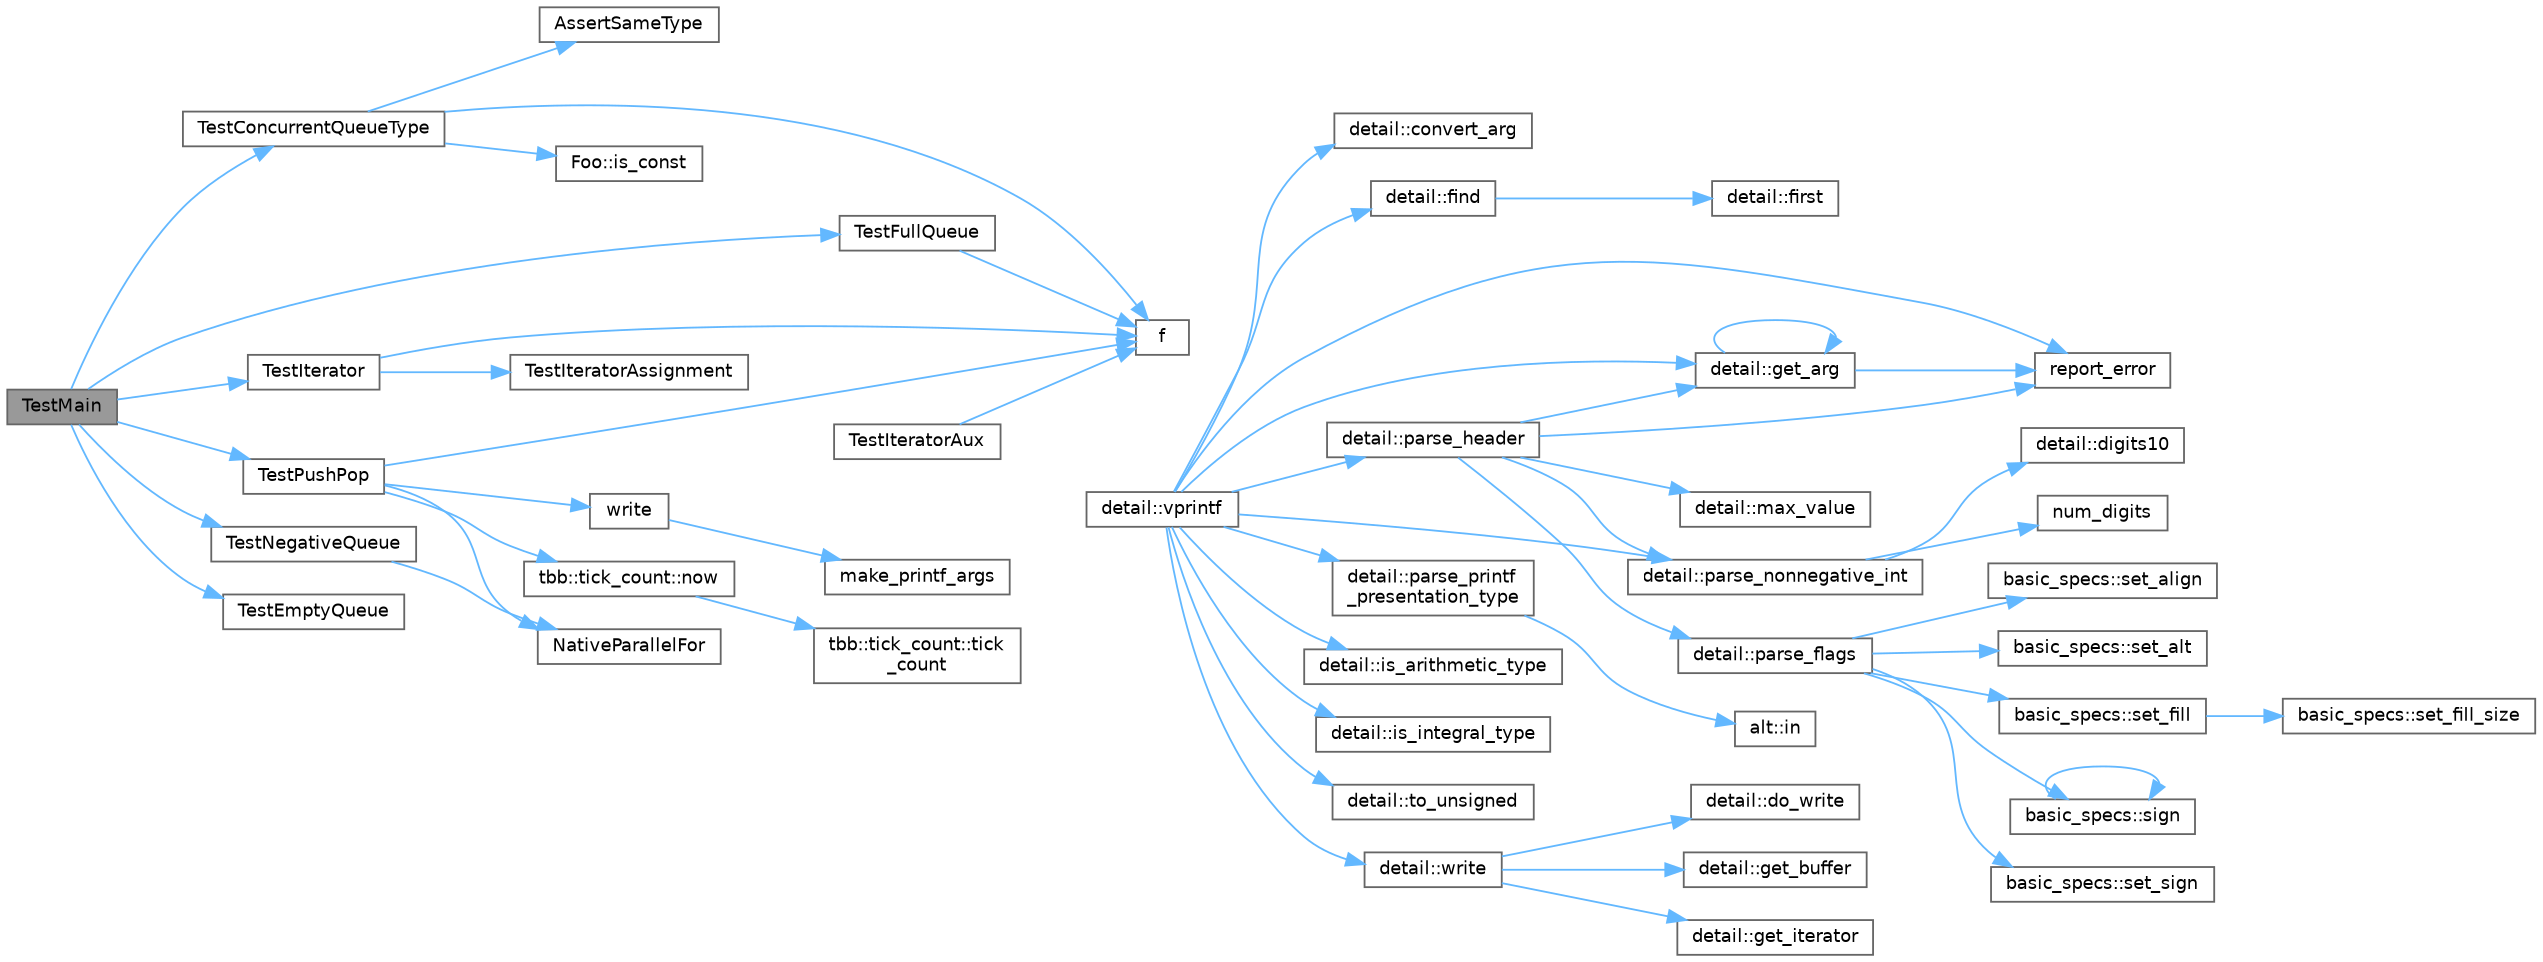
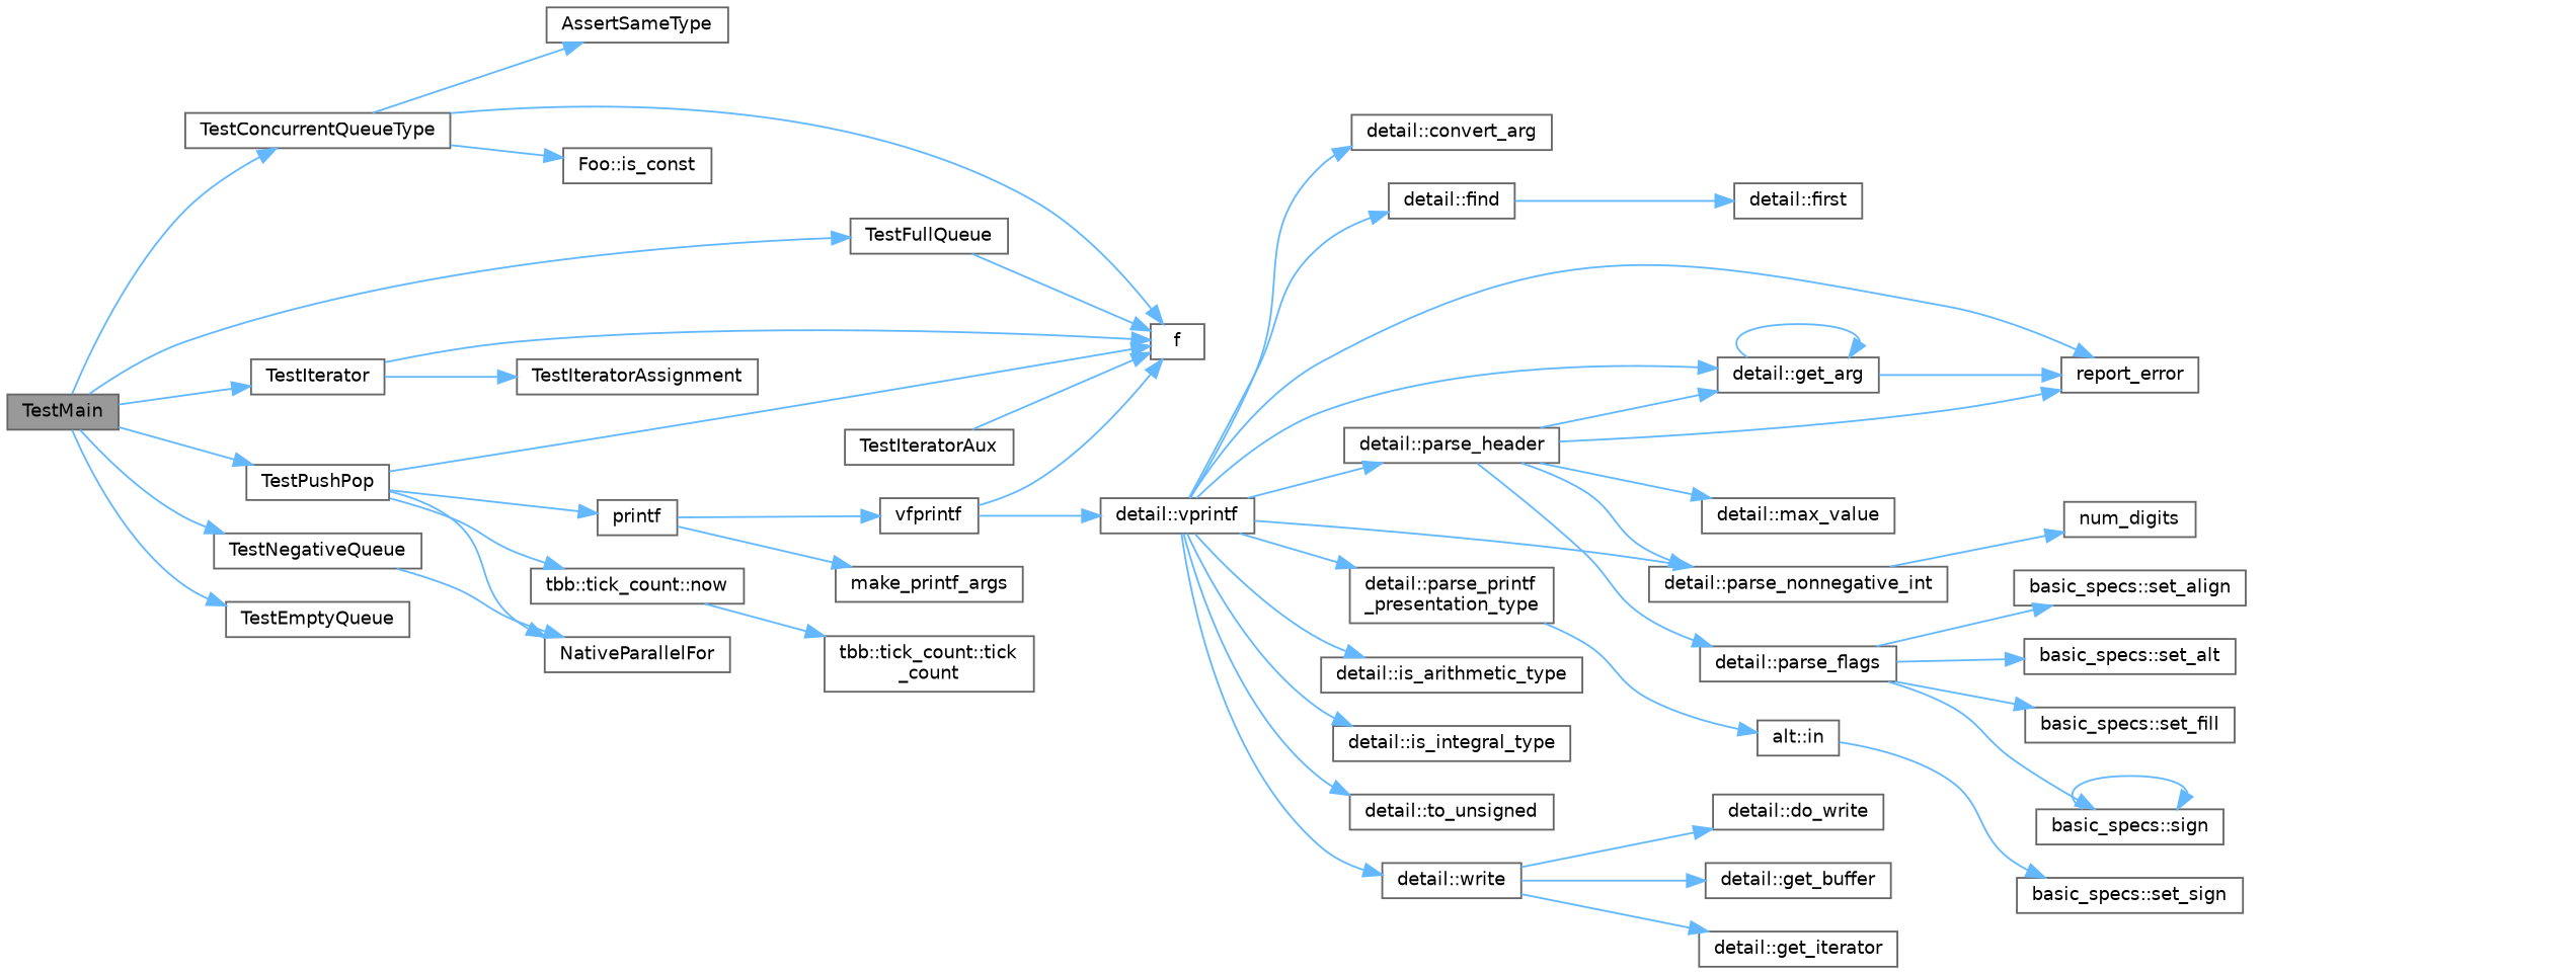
  digraph {
    rankdir=LR
    node [color=grey40 fillcolor=white fontname=Helvetica fontsize=10 shape=box style=filled]
    edge [color=steelblue1 fontname=Helvetica fontsize=10 labelfontname=Helvetica labelfontsize=10 style=solid]
    n1 [color=gray40 fillcolor=grey60 fontcolor=black height=0.2 label=TestMain width=0.4]
    n2 [height=0.2 label=TestConcurrentQueueType width=0.4]
    n3 [height=0.2 label=TestEmptyQueue width=0.4]
    n4 [height=0.2 label=TestFullQueue width=0.4]
    n5 [height=0.2 label=TestIterator width=0.4]
    n6 [height=0.2 label=TestNegativeQueue width=0.4]
    n7 [height=0.2 label=TestPushPop width=0.4]
    n8 [height=0.2 label=AssertSameType width=0.4]
    n9 [height=0.2 label=f width=0.4]
    n10 [height=0.2 label="Foo::is_const" width=0.4]
    n11 [height=0.2 label=TestIteratorAssignment width=0.4]
    n12 [height=0.2 label=NativeParallelFor width=0.4]
    n13 [height=0.2 label="tbb::tick_count::now" width=0.4]
-   n14 [height=0.2 label=write width=0.4]
+   n14 [height=0.2 label=printf width=0.4]
    n15 [height=0.2 label=TestIteratorAux width=0.4]
    n16 [height=0.2 label="tbb::tick_count::tick\l_count" width=0.4]
    n17 [height=0.2 label=make_printf_args width=0.4]
+   n18 [height=0.2 label=vfprintf width=0.4]
    n19 [height=0.2 label="detail::vprintf" width=0.4]
    n20 [height=0.2 label="detail::convert_arg" width=0.4]
    n21 [height=0.2 label="detail::find" width=0.4]
    n22 [height=0.2 label="detail::get_arg" width=0.4]
    n23 [height=0.2 label=report_error width=0.4]
    n24 [height=0.2 label="detail::is_arithmetic_type" width=0.4]
    n25 [height=0.2 label="detail::is_integral_type" width=0.4]
    n26 [height=0.2 label="detail::parse_header" width=0.4]
    n27 [height=0.2 label="detail::parse_nonnegative_int" width=0.4]
    n28 [height=0.2 label="detail::parse_printf\l_presentation_type" width=0.4]
    n29 [height=0.2 label="detail::to_unsigned" width=0.4]
    n30 [height=0.2 label="detail::write" width=0.4]
    n31 [height=0.2 label="detail::first" width=0.4]
    n32 [height=0.2 label="detail::max_value" width=0.4]
    n33 [height=0.2 label="detail::parse_flags" width=0.4]
-   n34 [height=0.2 label="detail::digits10" width=0.4]
    n35 [height=0.2 label=num_digits width=0.4]
    n36 [height=0.2 label="alt::in" width=0.4]
    n37 [height=0.2 label="detail::do_write" width=0.4]
    n38 [height=0.2 label="detail::get_buffer" width=0.4]
    n39 [height=0.2 label="detail::get_iterator" width=0.4]
    n40 [height=0.2 label="basic_specs::set_align" width=0.4]
    n41 [height=0.2 label="basic_specs::set_alt" width=0.4]
    n42 [height=0.2 label="basic_specs::set_fill" width=0.4]
    n43 [height=0.2 label="basic_specs::set_sign" width=0.4]
    n44 [height=0.2 label="basic_specs::sign" width=0.4]
-   n45 [height=0.2 label="basic_specs::set_fill_size" width=0.4]
    n1 -> n2
    n1 -> n3
    n1 -> n4
    n1 -> n5
    n1 -> n6
    n1 -> n7
    n2 -> n8
    n2 -> n9
    n2 -> n10
    n4 -> n9
    n5 -> n9
    n5 -> n11
    n6 -> n12
    n7 -> n9
    n7 -> n12
    n7 -> n13
    n7 -> n14
    n13 -> n16
    n14 -> n17
+   n14 -> n18
    n15 -> n9
+   n18 -> n9
+   n18 -> n19
    n19 -> n20
    n19 -> n21
    n19 -> n22
    n19 -> n23
    n19 -> n24
    n19 -> n25
    n19 -> n26
    n19 -> n27
    n19 -> n28
    n19 -> n29
    n19 -> n30
    n21 -> n31
    n22 -> n22
    n22 -> n23
    n26 -> n22
    n26 -> n23
    n26 -> n27
    n26 -> n32
    n26 -> n33
-   n27 -> n34
    n27 -> n35
    n28 -> n36
    n30 -> n37
    n30 -> n38
    n30 -> n39
    n33 -> n40
    n33 -> n41
    n33 -> n42
-   n33 -> n43
+   n36 -> n43
    n33 -> n44
-   n42 -> n45
    n44 -> n44
  }
